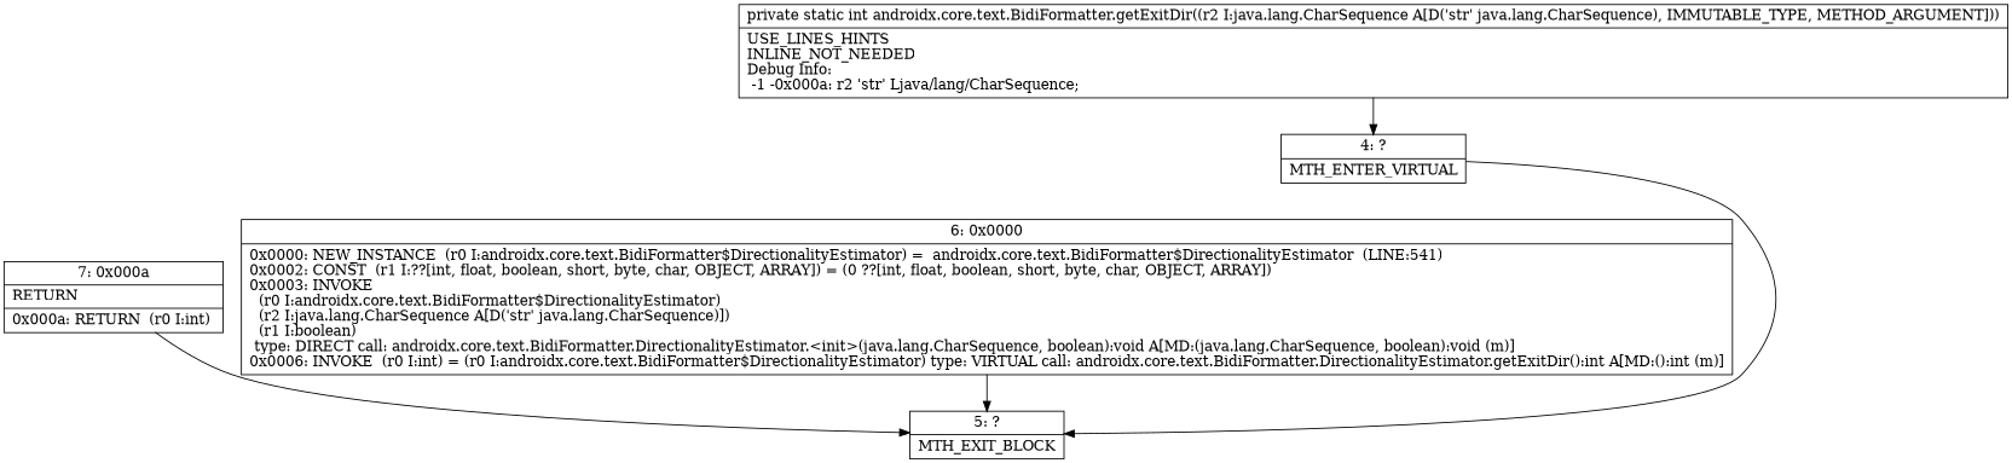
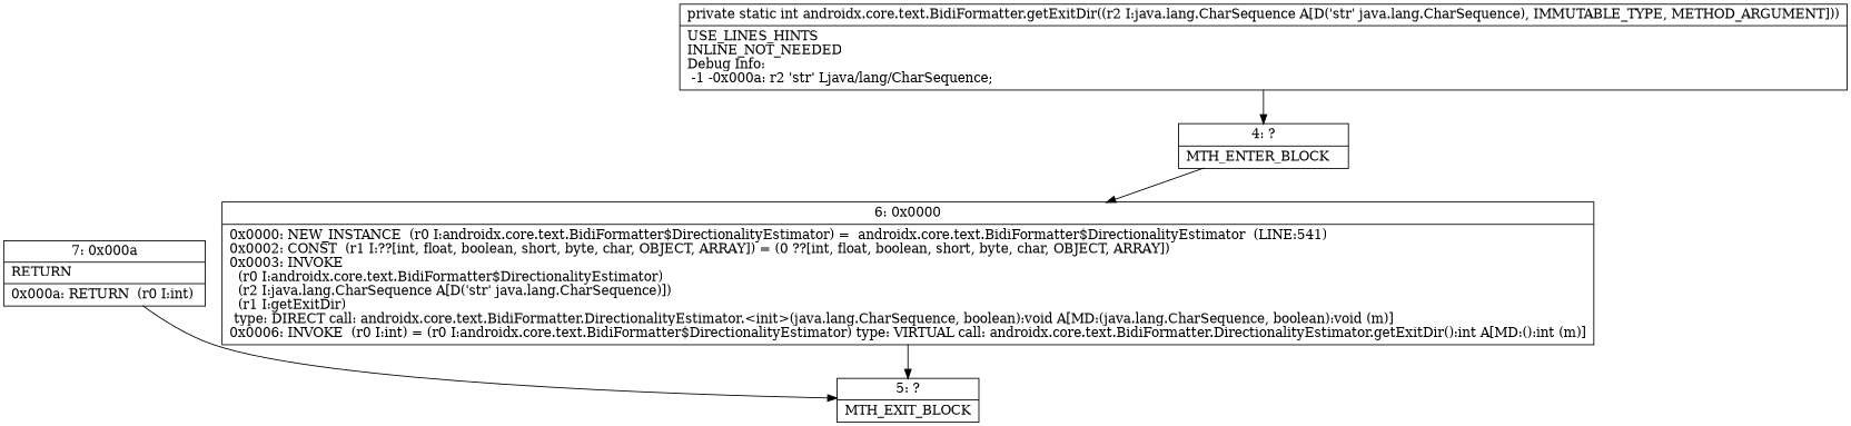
  digraph {
    node [shape=record]
-   n1 [label="{4\:\ ?|MTH_ENTER_VIRTUAL\l}"]
-   n2 [label="{6\:\ 0x0000|0x0000: NEW_INSTANCE  (r0 I:androidx.core.text.BidiFormatter$DirectionalityEstimator) =  androidx.core.text.BidiFormatter$DirectionalityEstimator  (LINE:541)\l0x0002: CONST  (r1 I:??[int, float, boolean, short, byte, char, OBJECT, ARRAY]) = (0 ??[int, float, boolean, short, byte, char, OBJECT, ARRAY]) \l0x0003: INVOKE  \l  (r0 I:androidx.core.text.BidiFormatter$DirectionalityEstimator)\l  (r2 I:java.lang.CharSequence A[D('str' java.lang.CharSequence)])\l  (r1 I:boolean)\l type: DIRECT call: androidx.core.text.BidiFormatter.DirectionalityEstimator.\<init\>(java.lang.CharSequence, boolean):void A[MD:(java.lang.CharSequence, boolean):void (m)]\l0x0006: INVOKE  (r0 I:int) = (r0 I:androidx.core.text.BidiFormatter$DirectionalityEstimator) type: VIRTUAL call: androidx.core.text.BidiFormatter.DirectionalityEstimator.getExitDir():int A[MD:():int (m)]\l}"]
+   n1 [label="{4\:\ ?|MTH_ENTER_BLOCK\l}"]
+   n2 [label="{6\:\ 0x0000|0x0000: NEW_INSTANCE  (r0 I:androidx.core.text.BidiFormatter$DirectionalityEstimator) =  androidx.core.text.BidiFormatter$DirectionalityEstimator  (LINE:541)\l0x0002: CONST  (r1 I:??[int, float, boolean, short, byte, char, OBJECT, ARRAY]) = (0 ??[int, float, boolean, short, byte, char, OBJECT, ARRAY]) \l0x0003: INVOKE  \l  (r0 I:androidx.core.text.BidiFormatter$DirectionalityEstimator)\l  (r2 I:java.lang.CharSequence A[D('str' java.lang.CharSequence)])\l  (r1 I:getExitDir)\l type: DIRECT call: androidx.core.text.BidiFormatter.DirectionalityEstimator.\<init\>(java.lang.CharSequence, boolean):void A[MD:(java.lang.CharSequence, boolean):void (m)]\l0x0006: INVOKE  (r0 I:int) = (r0 I:androidx.core.text.BidiFormatter$DirectionalityEstimator) type: VIRTUAL call: androidx.core.text.BidiFormatter.DirectionalityEstimator.getExitDir():int A[MD:():int (m)]\l}"]
    n3 [label="{5\:\ ?|MTH_EXIT_BLOCK\l}"]
    n4 [label="{7\:\ 0x000a|RETURN\l|0x000a: RETURN  (r0 I:int) \l}"]
    n5 [label="{private static int androidx.core.text.BidiFormatter.getExitDir((r2 I:java.lang.CharSequence A[D('str' java.lang.CharSequence), IMMUTABLE_TYPE, METHOD_ARGUMENT]))  | USE_LINES_HINTS\lINLINE_NOT_NEEDED\lDebug Info:\l  \-1 \-0x000a: r2 'str' Ljava\/lang\/CharSequence;\l}"]
-   n1 -> n3
+   n1 -> n2
    n2 -> n3
    n4 -> n3
    n5 -> n1
  }
